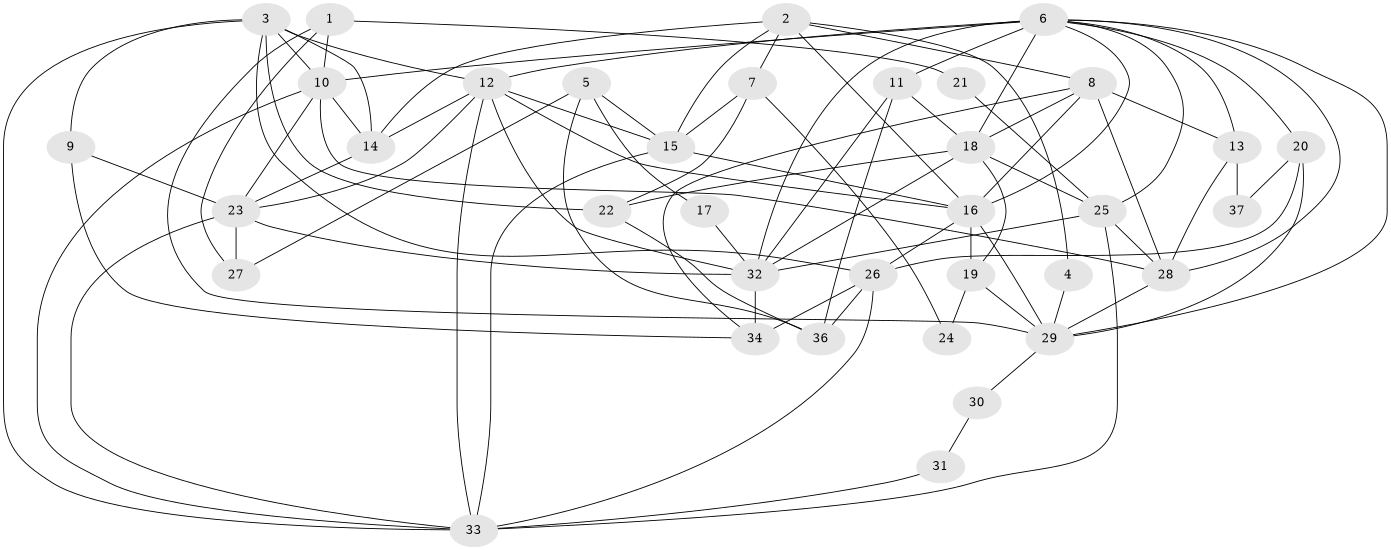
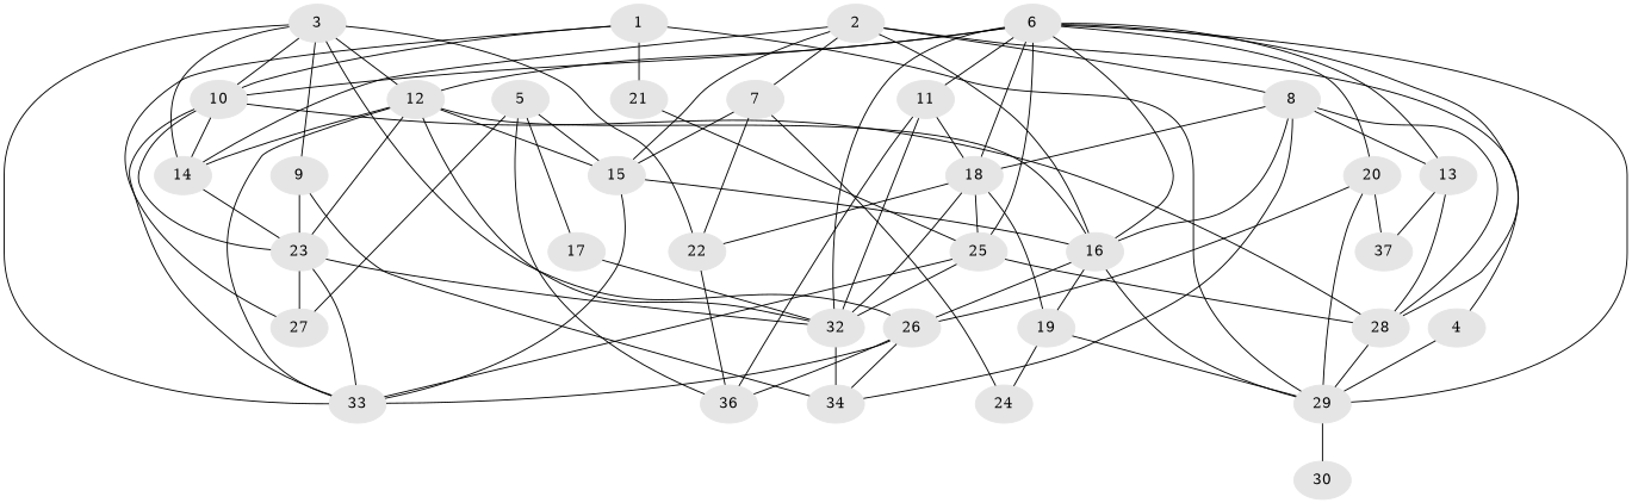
  graph {
    node [color=gray90 style=filled]
    edge [weight=1.0]
    1
    10
    21
    27
    29
    14
    33
    28
    23
    25
    30
    2
    4
    7
    8
    15
    16
    22
    24
    13
    18
    34
    26
    19
    3
    12
    9
    32
    36
    5
    17
    6
    11
    20
    37
-   31
    1 -- 10
    1 -- 21
    1 -- 27
    1 -- 29 [weight=2.0]
    10 -- 14
    10 -- 33
    10 -- 28
    10 -- 23
    21 -- 25
    29 -- 30
    14 -- 23
    28 -- 29
    23 -- 27
    23 -- 33
    23 -- 32
    25 -- 33
    25 -- 28
    25 -- 32
-   30 -- 31
    2 -- 14
    2 -- 4
    2 -- 7
    2 -- 8
    2 -- 15
    2 -- 16
    4 -- 29 [weight=2.0]
    7 -- 15
    7 -- 22
    7 -- 24
    8 -- 28
    8 -- 16 [weight=2.0]
    8 -- 13
    8 -- 18 [weight=2.0]
    8 -- 34
    15 -- 33 [weight=2.0]
    15 -- 16
    16 -- 29
    16 -- 26
    16 -- 19
    22 -- 36
    13 -- 28
    13 -- 37
    18 -- 25
    18 -- 22
    18 -- 19
    18 -- 32
    26 -- 33
    26 -- 34
    26 -- 36
    19 -- 29
    19 -- 24
    3 -- 10 [weight=2.0]
    3 -- 14
    3 -- 33
    3 -- 22
    3 -- 26
    3 -- 12 [weight=2.0]
    3 -- 9
    12 -- 14
    12 -- 33 [weight=2.0]
    12 -- 23
    12 -- 15
    12 -- 16
    12 -- 32
    9 -- 23
    9 -- 34
    32 -- 34 [weight=2.0]
    5 -- 27
    5 -- 15
    5 -- 36
    5 -- 17
    17 -- 32
    6 -- 10
    6 -- 29
    6 -- 28
    6 -- 25
    6 -- 16
    6 -- 13
    6 -- 18 [weight=3.0]
    6 -- 12
    6 -- 32
    6 -- 11
    6 -- 20
    11 -- 18
    11 -- 32
    11 -- 36
    20 -- 29
    20 -- 26
    20 -- 37
-   31 -- 33
  }
